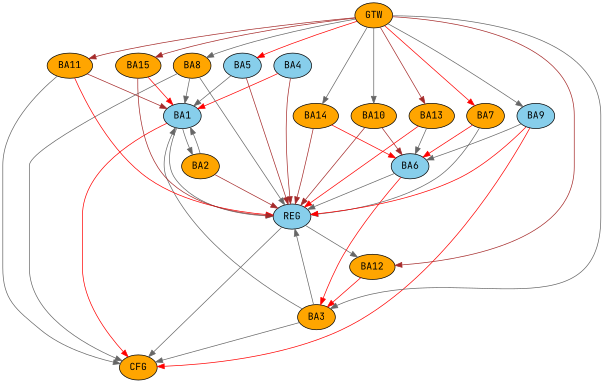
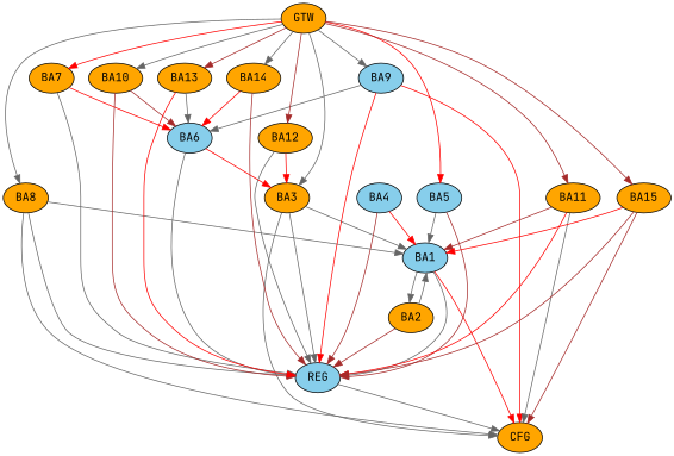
  strict digraph {
    fontname="JetBrains Mono"
    node [fillcolor=orange fontname="JetBrains Mono" style=filled]
    edge [color=gray40 fontname="JetBrains Mono"]
    n1 [fillcolor=skyblue label=BA1]
    n2 [label=BA2]
    n3 [fillcolor=skyblue label=REG]
    n4 [label=CFG]
    n5 [label=BA3]
    n6 [fillcolor=skyblue label=BA4]
    n7 [fillcolor=skyblue label=BA5]
    n8 [fillcolor=skyblue label=BA6]
    n9 [label=BA7]
    n10 [label=BA8]
    n11 [fillcolor=skyblue label=BA9]
    n12 [label=BA10]
    n13 [label=BA11]
    n14 [label=BA12]
    n15 [label=BA13]
    n16 [label=BA14]
    n17 [label=BA15]
    n18 [label=GTW]
    n1 -> n2
    n1 -> n3
    n1 -> n4 [color=red]
    n2 -> n1
    n2 -> n3 [color=brown]
    n3 -> n4
    n5 -> n1
    n5 -> n3
    n5 -> n4
    n6 -> n1 [color=red]
    n6 -> n3 [color=brown]
    n7 -> n1
    n7 -> n3 [color=brown]
    n8 -> n3
    n8 -> n5 [color=red]
    n9 -> n3
    n9 -> n8 [color=red]
    n10 -> n1
    n10 -> n3
    n10 -> n4
    n11 -> n3 [color=red]
    n11 -> n4 [color=red]
    n11 -> n8
    n12 -> n3 [color=brown]
    n12 -> n8 [color=brown]
    n13 -> n1 [color=brown]
    n13 -> n3 [color=red]
    n13 -> n4
-   n3 -> n14
+   n14 -> n3
    n14 -> n5 [color=red]
    n15 -> n3 [color=red]
    n15 -> n8
    n16 -> n3 [color=brown]
    n16 -> n8 [color=red]
    n17 -> n1 [color=red]
    n17 -> n3 [color=brown]
+   n17 -> n4 [color=brown]
    n18 -> n5
    n18 -> n7 [color=red]
    n18 -> n9 [color=red]
    n18 -> n10
    n18 -> n11
    n18 -> n12
    n18 -> n13 [color=brown]
    n18 -> n14 [color=brown]
    n18 -> n15 [color=brown]
    n18 -> n16
    n18 -> n17 [color=brown]
  }
